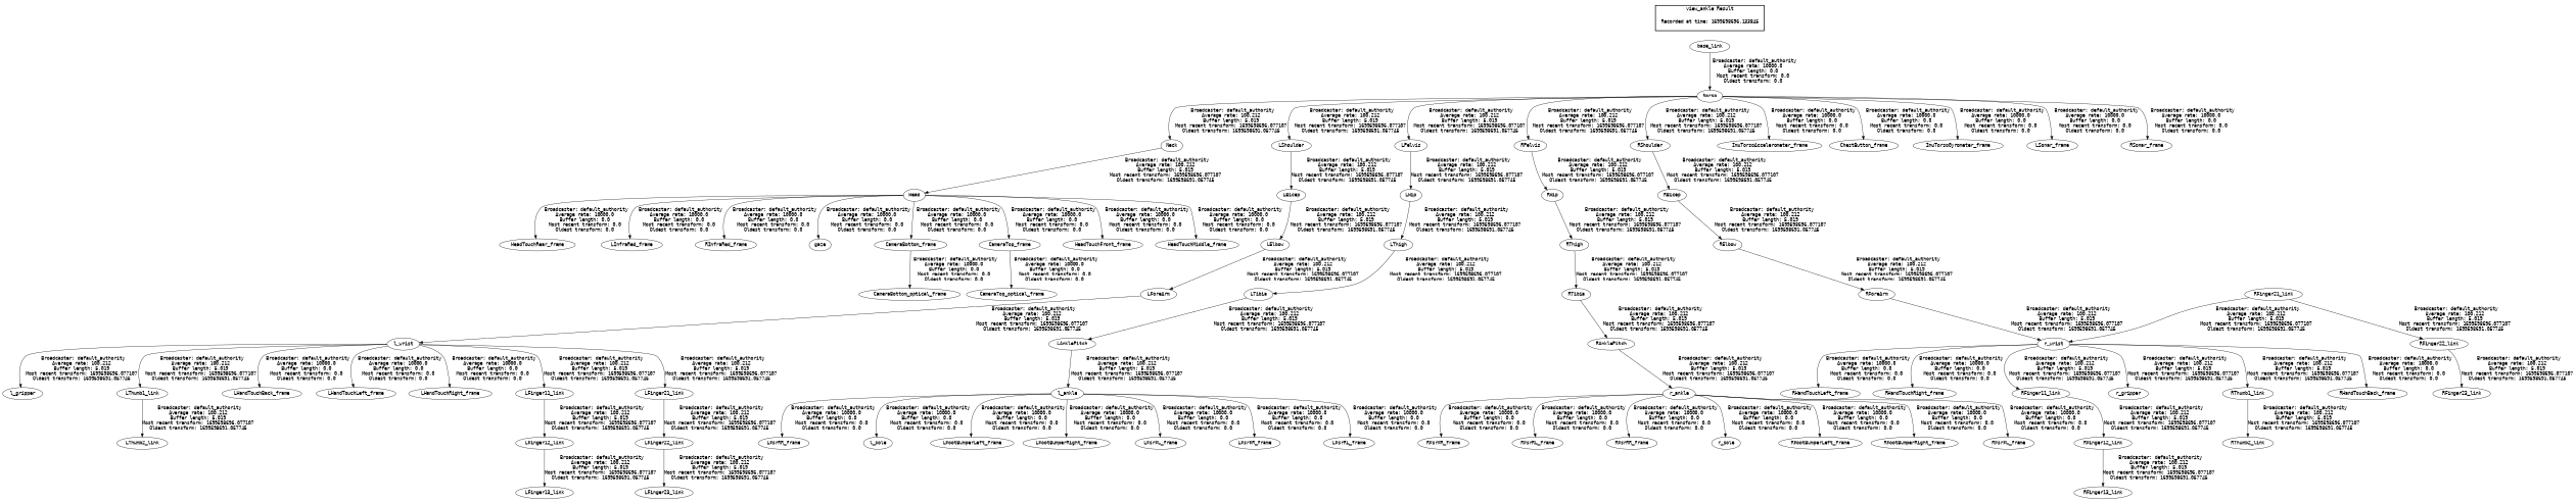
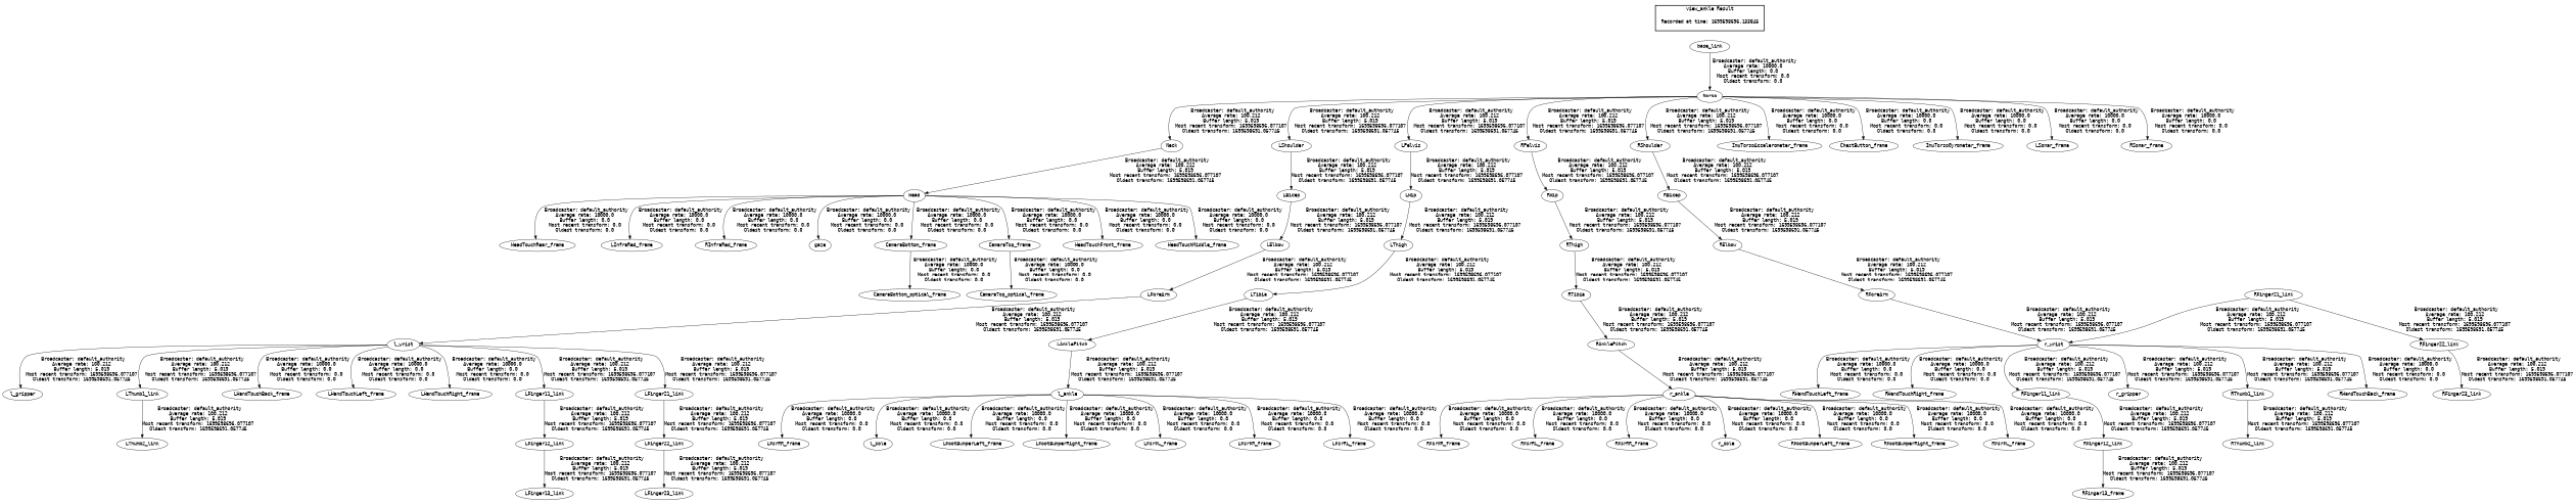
  digraph {
    fontname="DejaVu Sans Mono"
    node [fontname="DejaVu Sans Mono"]
    edge [fontname="DejaVu Sans Mono"]
    "Recorded at time: 1699598696.133845" [shape=plaintext]
    base_link
    Neck
    Head
    CameraBottom_frame
    CameraTop_frame
    HeadTouchFront_frame
    HeadTouchMiddle_frame
    HeadTouchRear_frame
    LInfraRed_frame
    RInfraRed_frame
    gaze
    CameraBottom_optical_frame
    CameraTop_optical_frame
    torso
    LShoulder
    LPelvis
    RShoulder
    RPelvis
    ImuTorsoAccelerometer_frame
    ChestButton_frame
    ImuTorsoGyrometer_frame
    LSonar_frame
    RSonar_frame
    LBicep
    LHip
    RBicep
    RHip
    LTibia
    LAnklePitch
    l_ankle
    LFootBumperLeft_frame
    LFootBumperRight_frame
    LFsrFL_frame
    LFsrFR_frame
    LFsrRL_frame
    LFsrRR_frame
    l_sole
    LThigh
    LElbow
    LForeArm
    l_wrist
    LFinger11_link
    LFinger21_link
    l_gripper
    LThumb1_link
    LHandTouchBack_frame
    LHandTouchLeft_frame
    LHandTouchRight_frame
    LFinger12_link
    LFinger22_link
    LThumb2_link
    LFinger13_link
    LFinger23_link
    RTibia
    RAnklePitch
    r_ankle
    RFootBumperLeft_frame
    RFootBumperRight_frame
    RFsrFL_frame
    RFsrFR_frame
    RFsrRL_frame
    RFsrRR_frame
    r_sole
    RThigh
    RElbow
    RForeArm
    r_wrist
    RFinger11_link
    r_gripper
    RThumb1_link
    RHandTouchBack_frame
    RHandTouchLeft_frame
    RHandTouchRight_frame
    RFinger12_link
    RFinger21_link
    RFinger22_link
    RThumb2_link
-   RFinger13_link
+   RFinger13_link [label=RFinger13_frame]
    RFinger23_link
    subgraph cluster_1 {
      color=black
      label="view_ankle Result"
      style=bold
      "Recorded at time: 1699598696.133845"
    }
    "Recorded at time: 1699598696.133845" -> base_link [style=invis]
    base_link -> torso [label=" Broadcaster: default_authority\nAverage rate: 10000.0\nBuffer length: 0.0\nMost recent transform: 0.0\nOldest transform: 0.0\n"]
    Neck -> Head [label=" Broadcaster: default_authority\nAverage rate: 100.212\nBuffer length: 5.019\nMost recent transform: 1699598696.077107\nOldest transform: 1699598691.057745\n"]
    Head -> CameraBottom_frame [label=" Broadcaster: default_authority\nAverage rate: 10000.0\nBuffer length: 0.0\nMost recent transform: 0.0\nOldest transform: 0.0\n"]
    Head -> CameraTop_frame [label=" Broadcaster: default_authority\nAverage rate: 10000.0\nBuffer length: 0.0\nMost recent transform: 0.0\nOldest transform: 0.0\n"]
    Head -> HeadTouchFront_frame [label=" Broadcaster: default_authority\nAverage rate: 10000.0\nBuffer length: 0.0\nMost recent transform: 0.0\nOldest transform: 0.0\n"]
    Head -> HeadTouchMiddle_frame [label=" Broadcaster: default_authority\nAverage rate: 10000.0\nBuffer length: 0.0\nMost recent transform: 0.0\nOldest transform: 0.0\n"]
    Head -> HeadTouchRear_frame [label=" Broadcaster: default_authority\nAverage rate: 10000.0\nBuffer length: 0.0\nMost recent transform: 0.0\nOldest transform: 0.0\n"]
    Head -> LInfraRed_frame [label=" Broadcaster: default_authority\nAverage rate: 10000.0\nBuffer length: 0.0\nMost recent transform: 0.0\nOldest transform: 0.0\n"]
    Head -> RInfraRed_frame [label=" Broadcaster: default_authority\nAverage rate: 10000.0\nBuffer length: 0.0\nMost recent transform: 0.0\nOldest transform: 0.0\n"]
    Head -> gaze [label=" Broadcaster: default_authority\nAverage rate: 10000.0\nBuffer length: 0.0\nMost recent transform: 0.0\nOldest transform: 0.0\n"]
    CameraBottom_frame -> CameraBottom_optical_frame [label=" Broadcaster: default_authority\nAverage rate: 10000.0\nBuffer length: 0.0\nMost recent transform: 0.0\nOldest transform: 0.0\n"]
    CameraTop_frame -> CameraTop_optical_frame [label=" Broadcaster: default_authority\nAverage rate: 10000.0\nBuffer length: 0.0\nMost recent transform: 0.0\nOldest transform: 0.0\n"]
    torso -> Neck [label=" Broadcaster: default_authority\nAverage rate: 100.212\nBuffer length: 5.019\nMost recent transform: 1699598696.077107\nOldest transform: 1699598691.057745\n"]
    torso -> LShoulder [label=" Broadcaster: default_authority\nAverage rate: 100.212\nBuffer length: 5.019\nMost recent transform: 1699598696.077107\nOldest transform: 1699598691.057745\n"]
    torso -> LPelvis [label=" Broadcaster: default_authority\nAverage rate: 100.212\nBuffer length: 5.019\nMost recent transform: 1699598696.077107\nOldest transform: 1699598691.057745\n"]
    torso -> RShoulder [label=" Broadcaster: default_authority\nAverage rate: 100.212\nBuffer length: 5.019\nMost recent transform: 1699598696.077107\nOldest transform: 1699598691.057745\n"]
    torso -> RPelvis [label=" Broadcaster: default_authority\nAverage rate: 100.212\nBuffer length: 5.019\nMost recent transform: 1699598696.077107\nOldest transform: 1699598691.057745\n"]
    torso -> ImuTorsoAccelerometer_frame [label=" Broadcaster: default_authority\nAverage rate: 10000.0\nBuffer length: 0.0\nMost recent transform: 0.0\nOldest transform: 0.0\n"]
    torso -> ChestButton_frame [label=" Broadcaster: default_authority\nAverage rate: 10000.0\nBuffer length: 0.0\nMost recent transform: 0.0\nOldest transform: 0.0\n"]
    torso -> ImuTorsoGyrometer_frame [label=" Broadcaster: default_authority\nAverage rate: 10000.0\nBuffer length: 0.0\nMost recent transform: 0.0\nOldest transform: 0.0\n"]
    torso -> LSonar_frame [label=" Broadcaster: default_authority\nAverage rate: 10000.0\nBuffer length: 0.0\nMost recent transform: 0.0\nOldest transform: 0.0\n"]
    torso -> RSonar_frame [label=" Broadcaster: default_authority\nAverage rate: 10000.0\nBuffer length: 0.0\nMost recent transform: 0.0\nOldest transform: 0.0\n"]
    LShoulder -> LBicep [label=" Broadcaster: default_authority\nAverage rate: 100.212\nBuffer length: 5.019\nMost recent transform: 1699598696.077107\nOldest transform: 1699598691.057745\n"]
    LPelvis -> LHip [label=" Broadcaster: default_authority\nAverage rate: 100.212\nBuffer length: 5.019\nMost recent transform: 1699598696.077107\nOldest transform: 1699598691.057745\n"]
    RShoulder -> RBicep [label=" Broadcaster: default_authority\nAverage rate: 100.212\nBuffer length: 5.019\nMost recent transform: 1699598696.077107\nOldest transform: 1699598691.057745\n"]
    RPelvis -> RHip [label=" Broadcaster: default_authority\nAverage rate: 100.212\nBuffer length: 5.019\nMost recent transform: 1699598696.077107\nOldest transform: 1699598691.057745\n"]
    LBicep -> LElbow [label=" Broadcaster: default_authority\nAverage rate: 100.212\nBuffer length: 5.019\nMost recent transform: 1699598696.077107\nOldest transform: 1699598691.057745\n"]
    LHip -> LThigh [label=" Broadcaster: default_authority\nAverage rate: 100.212\nBuffer length: 5.019\nMost recent transform: 1699598696.077107\nOldest transform: 1699598691.057745\n"]
    RBicep -> RElbow [label=" Broadcaster: default_authority\nAverage rate: 100.212\nBuffer length: 5.019\nMost recent transform: 1699598696.077107\nOldest transform: 1699598691.057745\n"]
    RHip -> RThigh [label=" Broadcaster: default_authority\nAverage rate: 100.212\nBuffer length: 5.019\nMost recent transform: 1699598696.077107\nOldest transform: 1699598691.057745\n"]
    LTibia -> LAnklePitch [label=" Broadcaster: default_authority\nAverage rate: 100.212\nBuffer length: 5.019\nMost recent transform: 1699598696.077107\nOldest transform: 1699598691.057745\n"]
    LAnklePitch -> l_ankle [label=" Broadcaster: default_authority\nAverage rate: 100.212\nBuffer length: 5.019\nMost recent transform: 1699598696.077107\nOldest transform: 1699598691.057745\n"]
    l_ankle -> LFootBumperLeft_frame [label=" Broadcaster: default_authority\nAverage rate: 10000.0\nBuffer length: 0.0\nMost recent transform: 0.0\nOldest transform: 0.0\n"]
    l_ankle -> LFootBumperRight_frame [label=" Broadcaster: default_authority\nAverage rate: 10000.0\nBuffer length: 0.0\nMost recent transform: 0.0\nOldest transform: 0.0\n"]
    l_ankle -> LFsrFL_frame [label=" Broadcaster: default_authority\nAverage rate: 10000.0\nBuffer length: 0.0\nMost recent transform: 0.0\nOldest transform: 0.0\n"]
    l_ankle -> LFsrFR_frame [label=" Broadcaster: default_authority\nAverage rate: 10000.0\nBuffer length: 0.0\nMost recent transform: 0.0\nOldest transform: 0.0\n"]
    l_ankle -> LFsrRL_frame [label=" Broadcaster: default_authority\nAverage rate: 10000.0\nBuffer length: 0.0\nMost recent transform: 0.0\nOldest transform: 0.0\n"]
    l_ankle -> LFsrRR_frame [label=" Broadcaster: default_authority\nAverage rate: 10000.0\nBuffer length: 0.0\nMost recent transform: 0.0\nOldest transform: 0.0\n"]
    l_ankle -> l_sole [label=" Broadcaster: default_authority\nAverage rate: 10000.0\nBuffer length: 0.0\nMost recent transform: 0.0\nOldest transform: 0.0\n"]
    LThigh -> LTibia [label=" Broadcaster: default_authority\nAverage rate: 100.212\nBuffer length: 5.019\nMost recent transform: 1699598696.077107\nOldest transform: 1699598691.057745\n"]
    LElbow -> LForeArm [label=" Broadcaster: default_authority\nAverage rate: 100.212\nBuffer length: 5.019\nMost recent transform: 1699598696.077107\nOldest transform: 1699598691.057745\n"]
    LForeArm -> l_wrist [label=" Broadcaster: default_authority\nAverage rate: 100.212\nBuffer length: 5.019\nMost recent transform: 1699598696.077107\nOldest transform: 1699598691.057745\n"]
    l_wrist -> LFinger11_link [label=" Broadcaster: default_authority\nAverage rate: 100.212\nBuffer length: 5.019\nMost recent transform: 1699598696.077107\nOldest transform: 1699598691.057745\n"]
    l_wrist -> LFinger21_link [label=" Broadcaster: default_authority\nAverage rate: 100.212\nBuffer length: 5.019\nMost recent transform: 1699598696.077107\nOldest transform: 1699598691.057745\n"]
    l_wrist -> l_gripper [label=" Broadcaster: default_authority\nAverage rate: 100.212\nBuffer length: 5.019\nMost recent transform: 1699598696.077107\nOldest transform: 1699598691.057745\n"]
    l_wrist -> LThumb1_link [label=" Broadcaster: default_authority\nAverage rate: 100.212\nBuffer length: 5.019\nMost recent transform: 1699598696.077107\nOldest transform: 1699598691.057745\n"]
    l_wrist -> LHandTouchBack_frame [label=" Broadcaster: default_authority\nAverage rate: 10000.0\nBuffer length: 0.0\nMost recent transform: 0.0\nOldest transform: 0.0\n"]
    l_wrist -> LHandTouchLeft_frame [label=" Broadcaster: default_authority\nAverage rate: 10000.0\nBuffer length: 0.0\nMost recent transform: 0.0\nOldest transform: 0.0\n"]
    l_wrist -> LHandTouchRight_frame [label=" Broadcaster: default_authority\nAverage rate: 10000.0\nBuffer length: 0.0\nMost recent transform: 0.0\nOldest transform: 0.0\n"]
    LFinger11_link -> LFinger12_link [label=" Broadcaster: default_authority\nAverage rate: 100.212\nBuffer length: 5.019\nMost recent transform: 1699598696.077107\nOldest transform: 1699598691.057745\n"]
    LFinger21_link -> LFinger22_link [label=" Broadcaster: default_authority\nAverage rate: 100.212\nBuffer length: 5.019\nMost recent transform: 1699598696.077107\nOldest transform: 1699598691.057745\n"]
    LThumb1_link -> LThumb2_link [label=" Broadcaster: default_authority\nAverage rate: 100.212\nBuffer length: 5.019\nMost recent transform: 1699598696.077107\nOldest transform: 1699598691.057745\n"]
    LFinger12_link -> LFinger13_link [label=" Broadcaster: default_authority\nAverage rate: 100.212\nBuffer length: 5.019\nMost recent transform: 1699598696.077107\nOldest transform: 1699598691.057745\n"]
    LFinger22_link -> LFinger23_link [label=" Broadcaster: default_authority\nAverage rate: 100.212\nBuffer length: 5.019\nMost recent transform: 1699598696.077107\nOldest transform: 1699598691.057745\n"]
    RTibia -> RAnklePitch [label=" Broadcaster: default_authority\nAverage rate: 100.212\nBuffer length: 5.019\nMost recent transform: 1699598696.077107\nOldest transform: 1699598691.057745\n"]
    RAnklePitch -> r_ankle [label=" Broadcaster: default_authority\nAverage rate: 100.212\nBuffer length: 5.019\nMost recent transform: 1699598696.077107\nOldest transform: 1699598691.057745\n"]
    r_ankle -> RFootBumperLeft_frame [label=" Broadcaster: default_authority\nAverage rate: 10000.0\nBuffer length: 0.0\nMost recent transform: 0.0\nOldest transform: 0.0\n"]
    r_ankle -> RFootBumperRight_frame [label=" Broadcaster: default_authority\nAverage rate: 10000.0\nBuffer length: 0.0\nMost recent transform: 0.0\nOldest transform: 0.0\n"]
    r_ankle -> RFsrFL_frame [label=" Broadcaster: default_authority\nAverage rate: 10000.0\nBuffer length: 0.0\nMost recent transform: 0.0\nOldest transform: 0.0\n"]
    r_ankle -> RFsrFR_frame [label=" Broadcaster: default_authority\nAverage rate: 10000.0\nBuffer length: 0.0\nMost recent transform: 0.0\nOldest transform: 0.0\n"]
    r_ankle -> RFsrRL_frame [label=" Broadcaster: default_authority\nAverage rate: 10000.0\nBuffer length: 0.0\nMost recent transform: 0.0\nOldest transform: 0.0\n"]
    r_ankle -> RFsrRR_frame [label=" Broadcaster: default_authority\nAverage rate: 10000.0\nBuffer length: 0.0\nMost recent transform: 0.0\nOldest transform: 0.0\n"]
    r_ankle -> r_sole [label=" Broadcaster: default_authority\nAverage rate: 10000.0\nBuffer length: 0.0\nMost recent transform: 0.0\nOldest transform: 0.0\n"]
    RThigh -> RTibia [label=" Broadcaster: default_authority\nAverage rate: 100.212\nBuffer length: 5.019\nMost recent transform: 1699598696.077107\nOldest transform: 1699598691.057745\n"]
    RElbow -> RForeArm [label=" Broadcaster: default_authority\nAverage rate: 100.212\nBuffer length: 5.019\nMost recent transform: 1699598696.077107\nOldest transform: 1699598691.057745\n"]
    RForeArm -> r_wrist [label=" Broadcaster: default_authority\nAverage rate: 100.212\nBuffer length: 5.019\nMost recent transform: 1699598696.077107\nOldest transform: 1699598691.057745\n"]
    r_wrist -> RFinger11_link [label=" Broadcaster: default_authority\nAverage rate: 100.212\nBuffer length: 5.019\nMost recent transform: 1699598696.077107\nOldest transform: 1699598691.057745\n"]
    r_wrist -> r_gripper [label=" Broadcaster: default_authority\nAverage rate: 100.212\nBuffer length: 5.019\nMost recent transform: 1699598696.077107\nOldest transform: 1699598691.057745\n"]
    r_wrist -> RThumb1_link [label=" Broadcaster: default_authority\nAverage rate: 100.212\nBuffer length: 5.019\nMost recent transform: 1699598696.077107\nOldest transform: 1699598691.057745\n"]
    r_wrist -> RHandTouchBack_frame [label=" Broadcaster: default_authority\nAverage rate: 10000.0\nBuffer length: 0.0\nMost recent transform: 0.0\nOldest transform: 0.0\n"]
    r_wrist -> RHandTouchLeft_frame [label=" Broadcaster: default_authority\nAverage rate: 10000.0\nBuffer length: 0.0\nMost recent transform: 0.0\nOldest transform: 0.0\n"]
    r_wrist -> RHandTouchRight_frame [label=" Broadcaster: default_authority\nAverage rate: 10000.0\nBuffer length: 0.0\nMost recent transform: 0.0\nOldest transform: 0.0\n"]
    RFinger11_link -> RFinger12_link [label=" Broadcaster: default_authority\nAverage rate: 100.212\nBuffer length: 5.019\nMost recent transform: 1699598696.077107\nOldest transform: 1699598691.057745\n"]
    RThumb1_link -> RThumb2_link [label=" Broadcaster: default_authority\nAverage rate: 100.212\nBuffer length: 5.019\nMost recent transform: 1699598696.077107\nOldest transform: 1699598691.057745\n"]
    RFinger12_link -> RFinger13_link [label=" Broadcaster: default_authority\nAverage rate: 100.212\nBuffer length: 5.019\nMost recent transform: 1699598696.077107\nOldest transform: 1699598691.057745\n"]
    RFinger21_link -> r_wrist [label=" Broadcaster: default_authority\nAverage rate: 100.212\nBuffer length: 5.019\nMost recent transform: 1699598696.077107\nOldest transform: 1699598691.057745\n"]
    RFinger21_link -> RFinger22_link [label=" Broadcaster: default_authority\nAverage rate: 100.212\nBuffer length: 5.019\nMost recent transform: 1699598696.077107\nOldest transform: 1699598691.057745\n"]
    RFinger22_link -> RFinger23_link [label=" Broadcaster: default_authority\nAverage rate: 100.212\nBuffer length: 5.019\nMost recent transform: 1699598696.077107\nOldest transform: 1699598691.057745\n"]
  }
